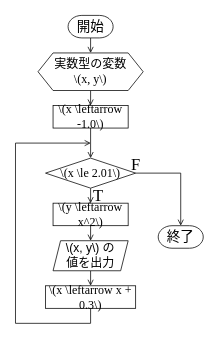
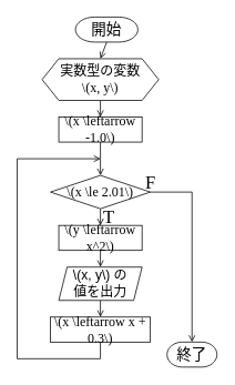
  <mxCell id="0" />
  <mxCell id="1" parent="0" />
  <mxCell id="2" style="edgeStyle=none;html=1;exitX=0.5;exitY=1;exitDx=0;exitDy=0;exitPerimeter=0;entryX=0.5;entryY=0;entryDx=0;entryDy=0;endArrow=open;endFill=0;" parent="1" source="3" target="5" edge="1"><mxGeometry relative="1" as="geometry" /></mxCell>
- <mxCell id="3" value="開始" style="strokeWidth=1;html=1;shape=mxgraph.flowchart.terminator;whiteSpace=wrap;fontFamily=Lucida Console;fontSize=18;" parent="1" vertex="1"><mxGeometry x="90" y="20" width="60" height="30" as="geometry" /></mxCell>
+ <mxCell id="3" value="開始" style="strokeWidth=1;html=1;shape=mxgraph.flowchart.terminator;whiteSpace=wrap;fontFamily=Lucida Console;fontSize=18;" parent="1" vertex="1"><mxGeometry x="90" y="20" width="75" height="30" as="geometry" /></mxCell>
  <mxCell id="4" style="edgeStyle=orthogonalEdgeStyle;html=1;exitX=0.5;exitY=1;exitDx=0;exitDy=0;entryX=0.5;entryY=0;entryDx=0;entryDy=0;strokeColor=default;rounded=0;curved=0;endArrow=open;endFill=0;" parent="1" source="5" target="6" edge="1"><mxGeometry relative="1" as="geometry" /></mxCell>
  <mxCell id="5" value="&lt;div&gt;&lt;span style=&quot;font-family: &amp;quot;Lucida Console&amp;quot;; background-color: transparent;&quot;&gt;実数型の変数&lt;/span&gt;&lt;/div&gt;&lt;div&gt;&lt;div&gt;&lt;span style=&quot;background-color: transparent; font-family: &amp;quot;Lucida Console&amp;quot;;&quot;&gt;\(x, y\)&lt;/span&gt;&lt;/div&gt;&lt;/div&gt;" style="shape=hexagon;perimeter=hexagonPerimeter2;whiteSpace=wrap;html=1;fixedSize=1;align=center;size=20;fontSize=16;" parent="1" vertex="1"><mxGeometry x="50" y="70" width="140" height="50" as="geometry" /></mxCell>
  <mxCell id="6" value="\(x \leftarrow -1.0\)" style="rounded=0;whiteSpace=wrap;html=1;fontSize=16;fontFamily=Lucida Console;" parent="1" vertex="1"><mxGeometry x="70" y="140" width="100" height="30" as="geometry" /></mxCell>
  <mxCell id="7" style="edgeStyle=orthogonalEdgeStyle;shape=connector;curved=0;rounded=0;html=1;exitX=0.5;exitY=1;exitDx=0;exitDy=0;entryX=0.5;entryY=0;entryDx=0;entryDy=0;strokeColor=default;align=center;verticalAlign=middle;fontFamily=Helvetica;fontSize=11;fontColor=default;labelBackgroundColor=default;endArrow=open;endFill=0;" parent="1" source="8" target="10" edge="1"><mxGeometry relative="1" as="geometry" /></mxCell>
  <mxCell id="8" value="\(y \leftarrow x^2\)" style="rounded=0;whiteSpace=wrap;html=1;fontSize=16;fontFamily=Lucida Console;" parent="1" vertex="1"><mxGeometry x="70" y="270" width="100" height="30" as="geometry" /></mxCell>
  <mxCell id="9" style="edgeStyle=orthogonalEdgeStyle;shape=connector;curved=0;rounded=0;html=1;exitX=0.5;exitY=1;exitDx=0;exitDy=0;entryX=0.5;entryY=0;entryDx=0;entryDy=0;strokeColor=default;align=center;verticalAlign=middle;fontFamily=Helvetica;fontSize=11;fontColor=default;labelBackgroundColor=default;endArrow=open;endFill=0;" parent="1" source="10" target="15" edge="1"><mxGeometry relative="1" as="geometry" /></mxCell>
  <mxCell id="10" value="\(x, y\) の&lt;div&gt;値&lt;span style=&quot;background-color: transparent; color: light-dark(rgb(0, 0, 0), rgb(255, 255, 255));&quot;&gt;を出力&lt;/span&gt;&lt;/div&gt;" style="shape=parallelogram;perimeter=parallelogramPerimeter;whiteSpace=wrap;html=1;fixedSize=1;size=10;fontSize=16;" parent="1" vertex="1"><mxGeometry x="70" y="320" width="100" height="40" as="geometry" /></mxCell>
  <mxCell id="11" style="edgeStyle=orthogonalEdgeStyle;shape=connector;curved=0;rounded=0;html=1;exitX=0.5;exitY=1;exitDx=0;exitDy=0;exitPerimeter=0;entryX=0.5;entryY=0;entryDx=0;entryDy=0;strokeColor=default;align=center;verticalAlign=middle;fontFamily=Helvetica;fontSize=11;fontColor=default;labelBackgroundColor=default;endArrow=open;endFill=0;" parent="1" source="13" target="8" edge="1"><mxGeometry relative="1" as="geometry" /></mxCell>
  <mxCell id="12" style="edgeStyle=orthogonalEdgeStyle;shape=connector;curved=0;rounded=0;html=1;exitX=1;exitY=0.5;exitDx=0;exitDy=0;exitPerimeter=0;entryX=0.5;entryY=0;entryDx=0;entryDy=0;strokeColor=default;align=center;verticalAlign=middle;fontFamily=Helvetica;fontSize=11;fontColor=default;labelBackgroundColor=default;endArrow=open;endFill=0;entryPerimeter=0;" parent="1" source="13" target="19" edge="1"><mxGeometry relative="1" as="geometry"><mxPoint x="260" y="270" as="targetPoint" /></mxGeometry></mxCell>
  <mxCell id="13" value="&lt;span&gt;\(x \le 2.01\)&lt;/span&gt;" style="strokeWidth=1;html=1;shape=mxgraph.flowchart.decision;whiteSpace=wrap;fontSize=16;fontFamily=Lucida Console;" parent="1" vertex="1"><mxGeometry x="60" y="210" width="120" height="40" as="geometry" /></mxCell>
  <mxCell id="14" style="edgeStyle=orthogonalEdgeStyle;shape=connector;curved=0;rounded=0;html=1;exitX=0.5;exitY=1;exitDx=0;exitDy=0;strokeColor=default;align=center;verticalAlign=middle;fontFamily=Helvetica;fontSize=11;fontColor=default;labelBackgroundColor=default;endArrow=open;endFill=0;" parent="1" source="15" edge="1"><mxGeometry relative="1" as="geometry"><mxPoint x="120.172" y="190" as="targetPoint" /><Array as="points"><mxPoint x="120" y="430" /><mxPoint x="20" y="430" /><mxPoint x="20" y="190" /></Array></mxGeometry></mxCell>
  <mxCell id="15" value="\(x \leftarrow x + 0.3\)" style="rounded=0;whiteSpace=wrap;html=1;fontSize=16;fontFamily=Lucida Console;" parent="1" vertex="1"><mxGeometry x="60" y="380" width="120" height="30" as="geometry" /></mxCell>
  <mxCell id="16" style="edgeStyle=orthogonalEdgeStyle;shape=connector;curved=0;rounded=0;html=1;exitX=0.5;exitY=1;exitDx=0;exitDy=0;entryX=0.5;entryY=0;entryDx=0;entryDy=0;entryPerimeter=0;strokeColor=default;align=center;verticalAlign=middle;fontFamily=Helvetica;fontSize=11;fontColor=default;labelBackgroundColor=default;endArrow=open;endFill=0;" parent="1" source="6" target="13" edge="1"><mxGeometry relative="1" as="geometry" /></mxCell>
  <mxCell id="17" value="T" style="text;html=1;align=center;verticalAlign=middle;resizable=0;points=[];autosize=1;strokeColor=none;fillColor=none;fontSize=22;fontFamily=Lucida Console;" parent="1" vertex="1"><mxGeometry x="110" y="240" width="40" height="40" as="geometry" /></mxCell>
  <mxCell id="18" value="F" style="text;html=1;align=center;verticalAlign=middle;resizable=0;points=[];autosize=1;strokeColor=none;fillColor=none;fontSize=22;fontFamily=Lucida Console;" parent="1" vertex="1"><mxGeometry x="160" y="200" width="40" height="40" as="geometry" /></mxCell>
- <mxCell id="19" value="終了" style="strokeWidth=1;html=1;shape=mxgraph.flowchart.terminator;whiteSpace=wrap;fontFamily=Lucida Console;fontSize=18;" parent="1" vertex="1"><mxGeometry x="210" y="300" width="60" height="30" as="geometry" /></mxCell>
+ <mxCell id="19" value="終了" style="strokeWidth=1;html=1;shape=mxgraph.flowchart.terminator;whiteSpace=wrap;fontFamily=Lucida Console;fontSize=18;" parent="1" vertex="1"><mxGeometry x="200" y="410" width="60" height="30" as="geometry" /></mxCell>
